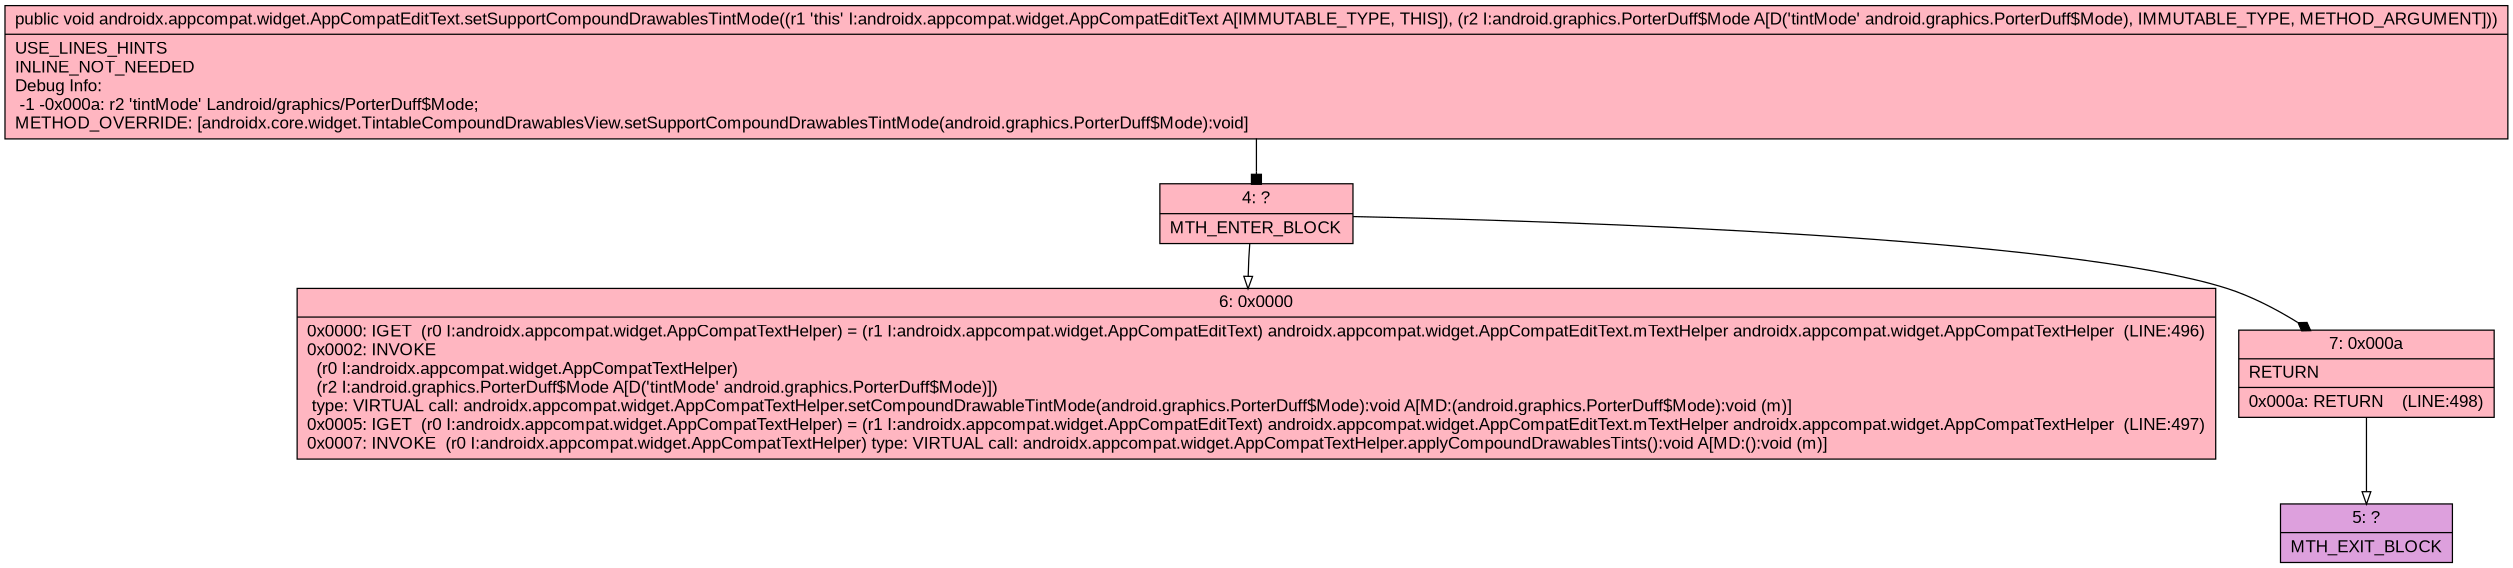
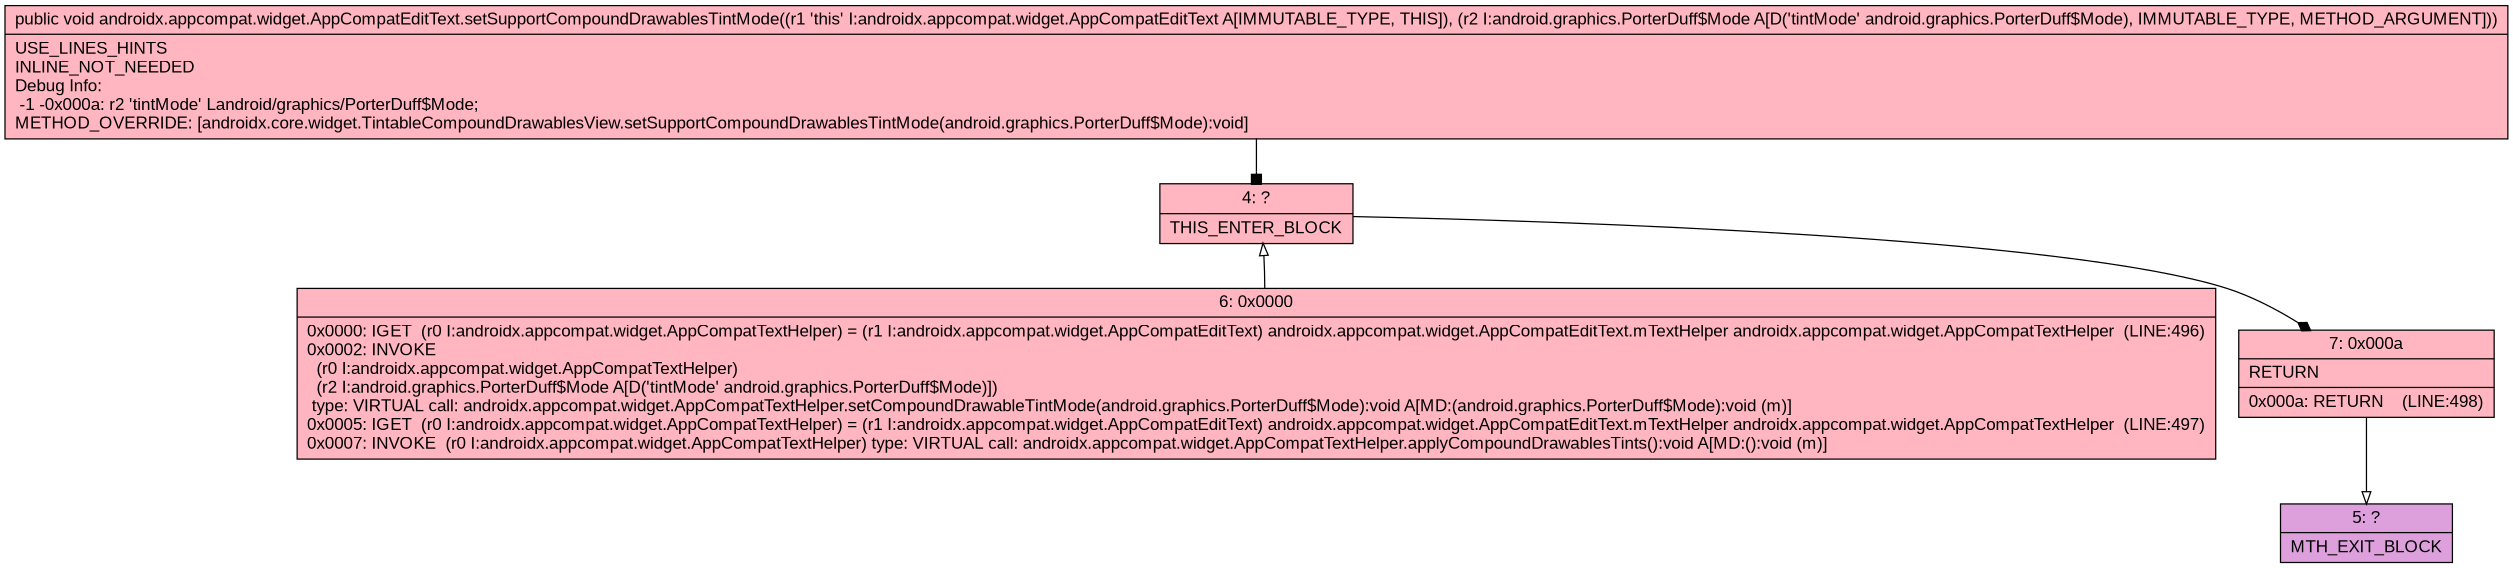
  digraph {
    fontname="Liberation Sans"
    node [fillcolor=lightpink fontname="Liberation Sans" shape=record style=filled]
    edge [arrowhead=onormal fontname="Liberation Sans"]
-   n1 [label="{4\:\ ?|MTH_ENTER_BLOCK\l}"]
+   n1 [label="{4\:\ ?|THIS_ENTER_BLOCK\l}"]
    n2 [label="{6\:\ 0x0000|0x0000: IGET  (r0 I:androidx.appcompat.widget.AppCompatTextHelper) = (r1 I:androidx.appcompat.widget.AppCompatEditText) androidx.appcompat.widget.AppCompatEditText.mTextHelper androidx.appcompat.widget.AppCompatTextHelper  (LINE:496)\l0x0002: INVOKE  \l  (r0 I:androidx.appcompat.widget.AppCompatTextHelper)\l  (r2 I:android.graphics.PorterDuff$Mode A[D('tintMode' android.graphics.PorterDuff$Mode)])\l type: VIRTUAL call: androidx.appcompat.widget.AppCompatTextHelper.setCompoundDrawableTintMode(android.graphics.PorterDuff$Mode):void A[MD:(android.graphics.PorterDuff$Mode):void (m)]\l0x0005: IGET  (r0 I:androidx.appcompat.widget.AppCompatTextHelper) = (r1 I:androidx.appcompat.widget.AppCompatEditText) androidx.appcompat.widget.AppCompatEditText.mTextHelper androidx.appcompat.widget.AppCompatTextHelper  (LINE:497)\l0x0007: INVOKE  (r0 I:androidx.appcompat.widget.AppCompatTextHelper) type: VIRTUAL call: androidx.appcompat.widget.AppCompatTextHelper.applyCompoundDrawablesTints():void A[MD:():void (m)]\l}"]
    n3 [label="{7\:\ 0x000a|RETURN\l|0x000a: RETURN    (LINE:498)\l}"]
    n4 [fillcolor=plum label="{5\:\ ?|MTH_EXIT_BLOCK\l}"]
    n5 [label="{public void androidx.appcompat.widget.AppCompatEditText.setSupportCompoundDrawablesTintMode((r1 'this' I:androidx.appcompat.widget.AppCompatEditText A[IMMUTABLE_TYPE, THIS]), (r2 I:android.graphics.PorterDuff$Mode A[D('tintMode' android.graphics.PorterDuff$Mode), IMMUTABLE_TYPE, METHOD_ARGUMENT]))  | USE_LINES_HINTS\lINLINE_NOT_NEEDED\lDebug Info:\l  \-1 \-0x000a: r2 'tintMode' Landroid\/graphics\/PorterDuff$Mode;\lMETHOD_OVERRIDE: [androidx.core.widget.TintableCompoundDrawablesView.setSupportCompoundDrawablesTintMode(android.graphics.PorterDuff$Mode):void]\l}"]
-   n1 -> n2
+   n2 -> n1
    n1 -> n3 [arrowhead=diamond]
    n3 -> n4
    n5 -> n1 [arrowhead=box]
  }
